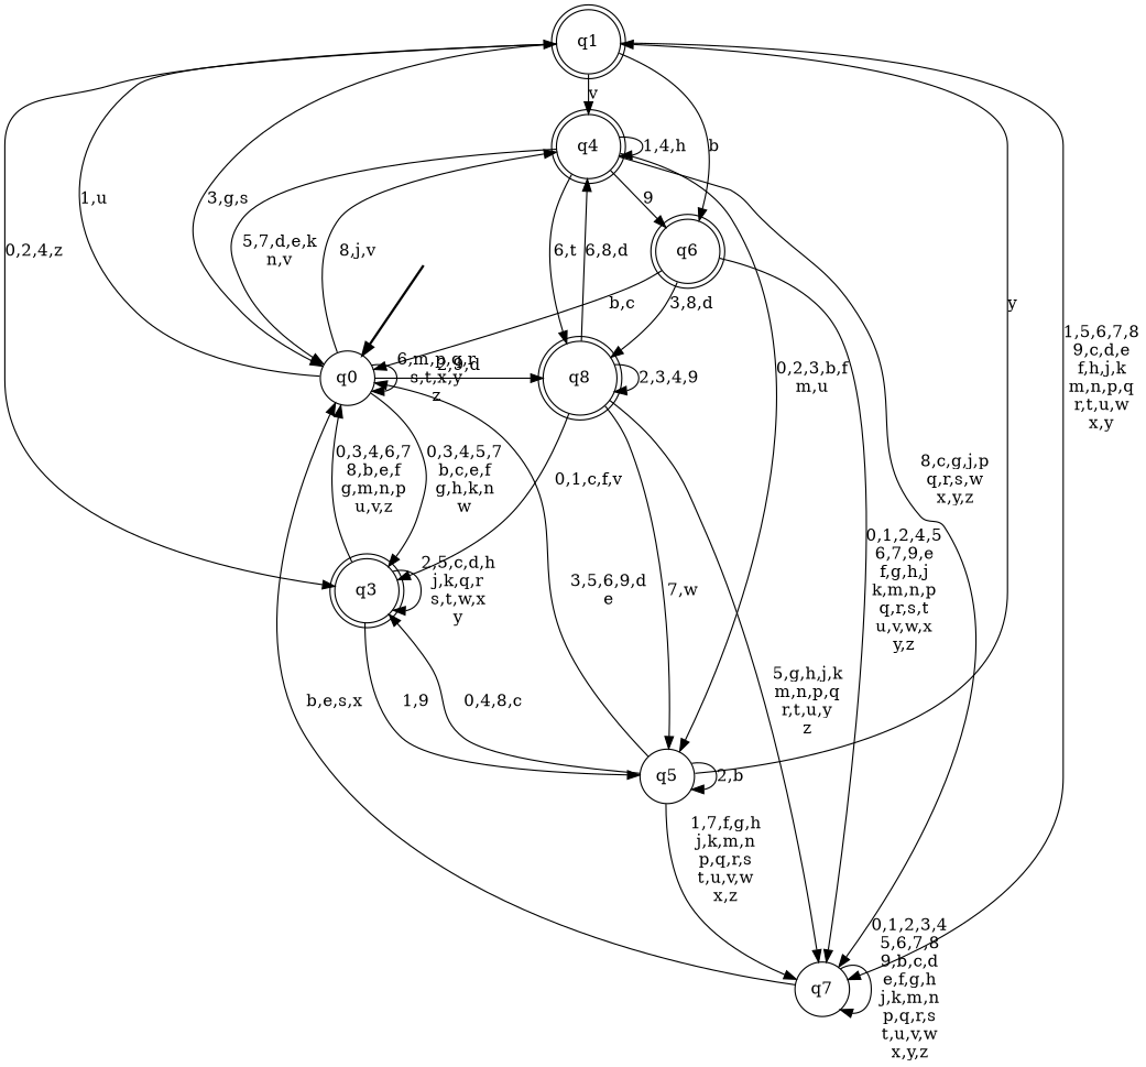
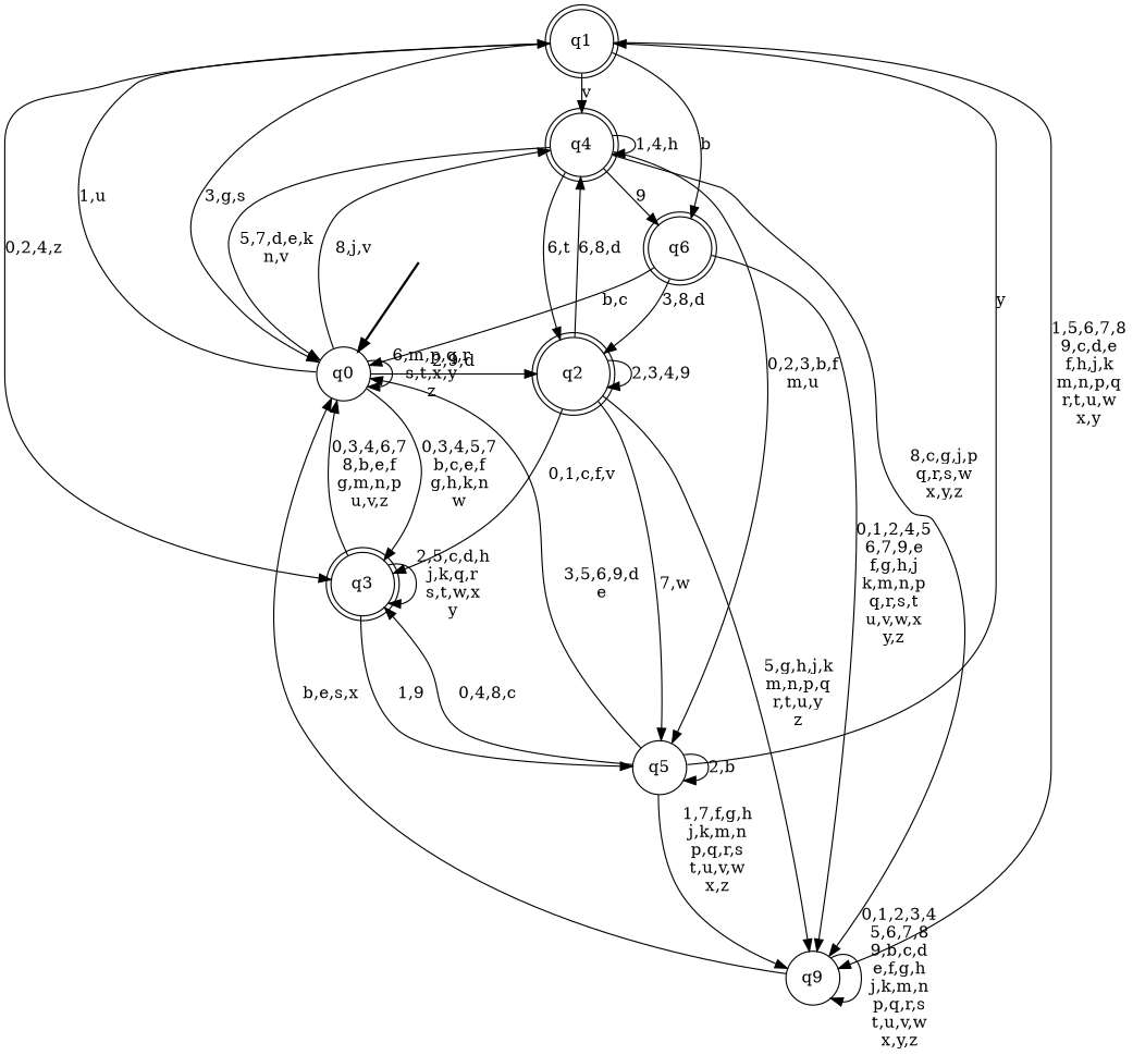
  digraph {
    rankdir=TB
    node [shape=doublecircle style="rounded,filled" color=black fillcolor=white]
    __start0 [height=0 shape=none style=invis width=0 color="" fillcolor=""]
    n2 [label=q0 shape=circle style=filled]
    n3 [label=q1]
-   n4 [label=q8]
+   n4 [label=q2]
    n5 [label=q3]
    n6 [label=q4]
    n7 [label=q6]
-   n8 [label=q7 shape=circle style=filled]
+   n8 [label=q9 shape=circle style=filled]
    n9 [label=q5 shape=circle style=filled]
    subgraph cluster_1 {
      nodesep=0.15
      ranksep=0.15
      style=invis
      __start0
      n2
    }
    __start0 -> n2 [penwidth=2]
    n2 -> n2 [label="6,m,p,q,r\ns,t,x,y\nz"]
    n2 -> n3 [label="1,u"]
    n2 -> n4 [label="2,9,d"]
    n2 -> n5 [label="0,3,4,5,7\nb,c,e,f\ng,h,k,n\nw"]
    n2 -> n6 [label="8,j,v"]
    n3 -> n2 [label="3,g,s"]
    n3 -> n5 [label="0,2,4,z"]
    n3 -> n6 [label=v]
    n3 -> n7 [label=b]
    n3 -> n8 [label="1,5,6,7,8\n9,c,d,e\nf,h,j,k\nm,n,p,q\nr,t,u,w\nx,y"]
    n4 -> n4 [label="2,3,4,9"]
    n4 -> n5 [label="0,1,c,f,v"]
    n4 -> n6 [label="6,8,d"]
    n4 -> n8 [label="5,g,h,j,k\nm,n,p,q\nr,t,u,y\nz"]
    n4 -> n9 [label="7,w"]
    n5 -> n2 [label="0,3,4,6,7\n8,b,e,f\ng,m,n,p\nu,v,z"]
    n5 -> n5 [label="2,5,c,d,h\nj,k,q,r\ns,t,w,x\ny"]
    n5 -> n9 [label="1,9"]
    n6 -> n2 [label="5,7,d,e,k\nn,v"]
    n6 -> n4 [label="6,t"]
    n6 -> n6 [label="1,4,h"]
    n6 -> n7 [label=9]
    n6 -> n8 [label="8,c,g,j,p\nq,r,s,w\nx,y,z"]
    n6 -> n9 [label="0,2,3,b,f\nm,u"]
    n7 -> n2 [label="b,c"]
    n7 -> n4 [label="3,8,d"]
    n7 -> n8 [label="0,1,2,4,5\n6,7,9,e\nf,g,h,j\nk,m,n,p\nq,r,s,t\nu,v,w,x\ny,z"]
    n8 -> n2 [label="b,e,s,x"]
    n8 -> n8 [label="0,1,2,3,4\n5,6,7,8\n9,b,c,d\ne,f,g,h\nj,k,m,n\np,q,r,s\nt,u,v,w\nx,y,z"]
    n9 -> n2 [label="3,5,6,9,d\ne"]
    n9 -> n3 [label=y]
    n9 -> n5 [label="0,4,8,c"]
    n9 -> n8 [label="1,7,f,g,h\nj,k,m,n\np,q,r,s\nt,u,v,w\nx,z"]
    n9 -> n9 [label="2,b"]
  }
